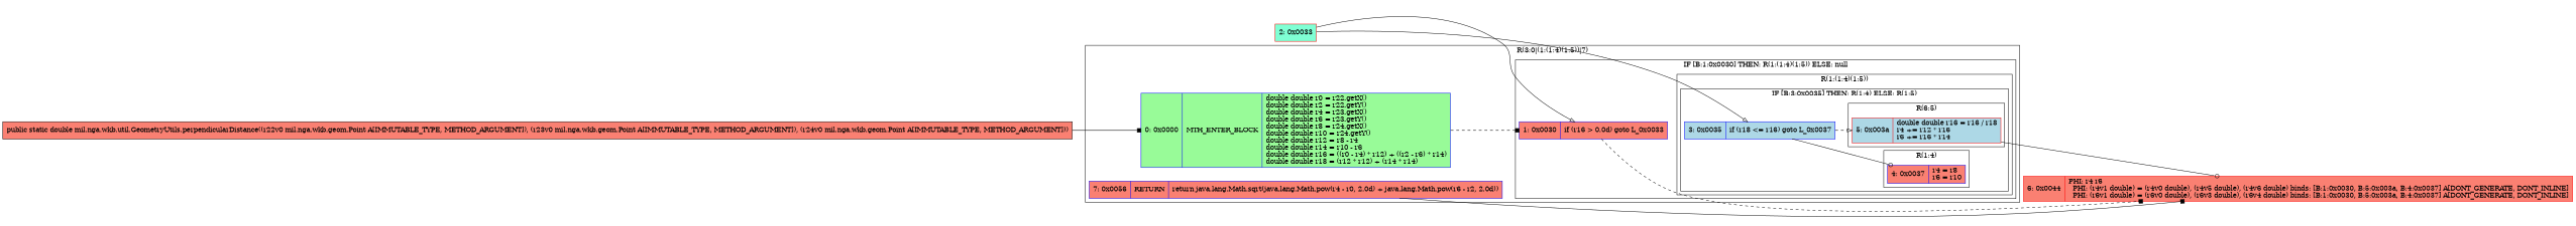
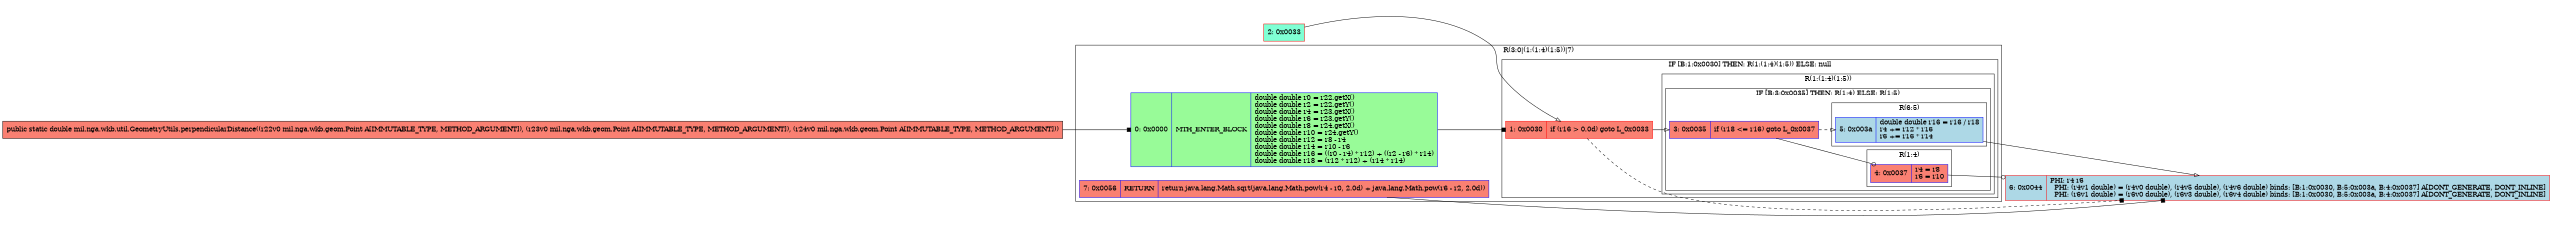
  digraph {
    rankdir=LR
    node [color=blue fillcolor=salmon shape=record style=filled]
    edge [arrowhead=onormal]
    n1 [label="{4\:\ 0x0037|r4 = r8\lr6 = r10\l}"]
-   n2 [color=red fillcolor=lightblue label="{5\:\ 0x003a|double double r16 = r16 \/ r18\lr4 += r12 * r16\lr6 += r16 * r14\l}"]
-   n3 [fillcolor=lightblue label="{3\:\ 0x0035|if (r18 \<= r16) goto L_0x0037\l}"]
-   n4 [label="{1\:\ 0x0030|if (r16 \> 0.0d) goto L_0x0033\l}"]
+   n2 [fillcolor=lightblue label="{5\:\ 0x003a|double double r16 = r16 \/ r18\lr4 += r12 * r16\lr6 += r16 * r14\l}"]
+   n3 [label="{3\:\ 0x0035|if (r18 \<= r16) goto L_0x0037\l}"]
+   n4 [color=red label="{1\:\ 0x0030|if (r16 \> 0.0d) goto L_0x0033\l}"]
    n5 [fillcolor=palegreen label="{0\:\ 0x0000|MTH_ENTER_BLOCK\l|double double r0 = r22.getX()\ldouble double r2 = r22.getY()\ldouble double r4 = r23.getX()\ldouble double r6 = r23.getY()\ldouble double r8 = r24.getX()\ldouble double r10 = r24.getY()\ldouble double r12 = r8 \- r4\ldouble double r14 = r10 \- r6\ldouble double r16 = ((r0 \- r4) * r12) + ((r2 \- r6) * r14)\ldouble double r18 = (r12 * r12) + (r14 * r14)\l}"]
    n6 [label="{7\:\ 0x0056|RETURN\l|return java.lang.Math.sqrt(java.lang.Math.pow(r4 \- r0, 2.0d) + java.lang.Math.pow(r6 \- r2, 2.0d))\l}"]
-   n7 [color=red label="{6\:\ 0x0044|PHI: r4 r6 \l  PHI: (r4v1 double) = (r4v0 double), (r4v5 double), (r4v6 double) binds: [B:1:0x0030, B:5:0x003a, B:4:0x0037] A[DONT_GENERATE, DONT_INLINE]\l  PHI: (r6v1 double) = (r6v0 double), (r6v3 double), (r6v4 double) binds: [B:1:0x0030, B:5:0x003a, B:4:0x0037] A[DONT_GENERATE, DONT_INLINE]\l}"]
+   n7 [color=red fillcolor=lightblue label="{6\:\ 0x0044|PHI: r4 r6 \l  PHI: (r4v1 double) = (r4v0 double), (r4v5 double), (r4v6 double) binds: [B:1:0x0030, B:5:0x003a, B:4:0x0037] A[DONT_GENERATE, DONT_INLINE]\l  PHI: (r6v1 double) = (r6v0 double), (r6v3 double), (r6v4 double) binds: [B:1:0x0030, B:5:0x003a, B:4:0x0037] A[DONT_GENERATE, DONT_INLINE]\l}"]
    n8 [color=red fillcolor=aquamarine label="{2\:\ 0x0033}"]
    n9 [label="{public static double mil.nga.wkb.util.GeometryUtils.perpendicularDistance((r22v0 mil.nga.wkb.geom.Point A[IMMUTABLE_TYPE, METHOD_ARGUMENT]), (r23v0 mil.nga.wkb.geom.Point A[IMMUTABLE_TYPE, METHOD_ARGUMENT]), (r24v0 mil.nga.wkb.geom.Point A[IMMUTABLE_TYPE, METHOD_ARGUMENT])) }" color=""]
    subgraph cluster_1 {
      label="R(3:0|(1:(1:4)(1:5))|7)"
      n5
      n6
      subgraph cluster_2 {
        label="IF [B:1:0x0030] THEN: R(1:(1:4)(1:5)) ELSE: null"
        n4
        subgraph cluster_3 {
          label="R(1:(1:4)(1:5))"
          subgraph cluster_4 {
            label="IF [B:3:0x0035] THEN: R(1:4) ELSE: R(1:5)"
            n3
            subgraph cluster_5 {
              label="R(1:4)"
              n1
            }
            subgraph cluster_6 {
              label="R(6:5)"
              n2
            }
          }
        }
      }
    }
-   n2 -> n7 [arrowhead=odot]
+   n1 -> n7 [arrowhead=odot]
+   n2 -> n7
    n3 -> n1 [arrowhead=odot]
    n3 -> n2 [style=dashed]
    n4 -> n7 [arrowhead=box style=dashed]
-   n5 -> n4 [arrowhead=box style=dashed]
+   n5 -> n4 [arrowhead=box]
    n6 -> n7 [arrowhead=box]
-   n8 -> n3
+   n4 -> n3
    n8 -> n4
    n9 -> n5 [arrowhead=box]
  }
